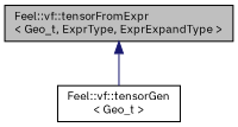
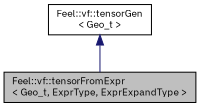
  digraph {
    fontname="IBM Plex Sans"
    node [color=black fontname="IBM Plex Sans" fontsize=10 shape=record style=filled]
    n1 [fillcolor=grey75 fontcolor=black height=0.2 label="Feel::vf::tensorFromExpr\l\< Geo_t, ExprType, ExprExpandType \>" width=0.4]
    n2 [fillcolor=white height=0.2 label="Feel::vf::tensorGen\l\< Geo_t \>" width=0.4]
-   n1 -> n2 [color=midnightblue dir=back fontname="IBM Plex Sans" fontsize=10 labelfontname=Helvetica labelfontsize=10 style=solid]
+   n2 -> n1 [color=midnightblue dir=back fontname="IBM Plex Sans" fontsize=10 labelfontname=Helvetica labelfontsize=10 style=solid]
  }
